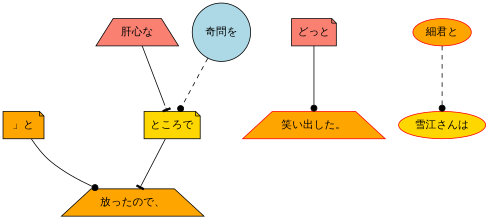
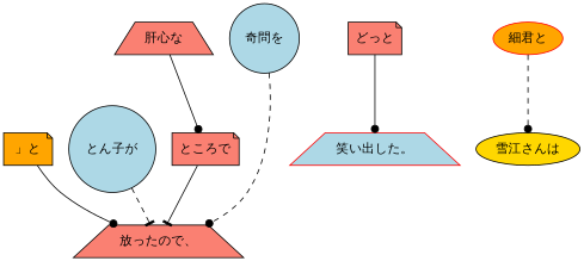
  digraph {
    node [color=black fillcolor=salmon shape=note style=filled]
    edge [arrowhead=dot style=solid]
    n1 [fillcolor=orange label="」と"]
-   n2 [fillcolor=orange label="放ったので、" shape=trapezium]
+   n2 [label="放ったので、" shape=trapezium]
+   n3 [fillcolor=lightblue label="とん子が" shape=circle]
    n4 [label="肝心な" shape=trapezium]
-   n5 [fillcolor=gold label="ところで"]
+   n5 [label="ところで"]
    n6 [fillcolor=lightblue label="奇問を" shape=circle]
-   n7 [color=red fillcolor=orange label="笑い出した。" shape=trapezium]
+   n7 [color=red fillcolor=lightblue label="笑い出した。" shape=trapezium]
    n8 [color=red fillcolor=orange label="細君と" shape=ellipse]
-   n9 [color=red fillcolor=gold label="雪江さんは" shape=ellipse]
+   n9 [fillcolor=gold label="雪江さんは" shape=ellipse]
    n10 [label="どっと"]
    n1 -> n2
-   n4 -> n5 [arrowhead=tee]
+   n3 -> n2 [arrowhead=tee style=dashed]
+   n4 -> n5
    n5 -> n2 [arrowhead=tee]
-   n6 -> n5 [style=dashed]
+   n6 -> n2 [style=dashed]
    n8 -> n9 [style=dashed]
    n10 -> n7
  }
